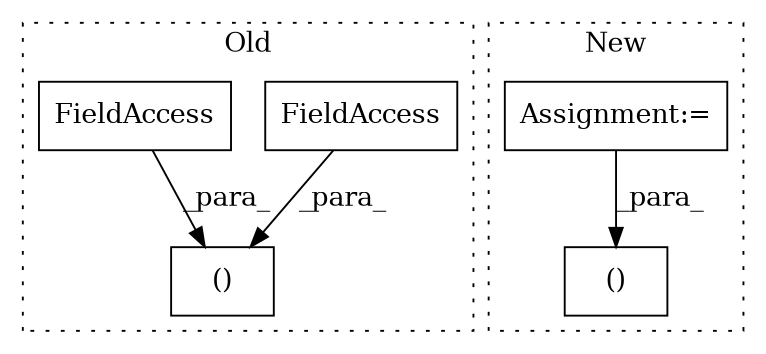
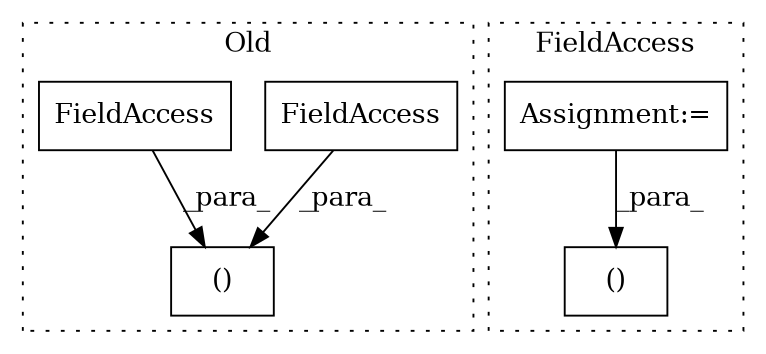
  digraph {
    node [a=106 shape=box]
    n1 [l=122 label="()" s=3323]
    n2 [a=22 l=37 label=FieldAccess s=3408]
    n3 [a=22 l=26 label=FieldAccess s=3369]
    n4 [l=31 label="()" s=4184]
    n5 [a=7 l=9 label="Assignment:=" s=3444]
    subgraph cluster_1 {
      label=Old
      style=dotted
      n1
      n2
      n3
    }
    subgraph cluster_2 {
-     label=New
+     label=FieldAccess
      style=dotted
      n4
      n5
    }
    n2 -> n1 [label=_para_]
    n3 -> n1 [label=_para_]
    n5 -> n4 [label=_para_]
  }
